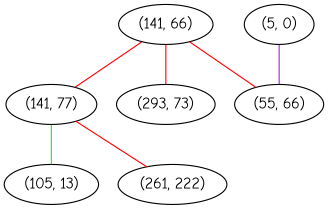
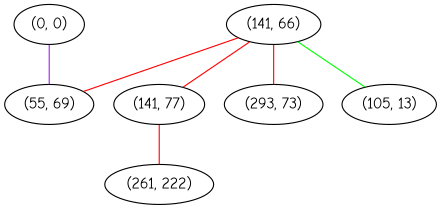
  graph {
    fontname="Comic Neue"
    node [fontname="Comic Neue"]
    edge [color=red fontname="Comic Neue" weight=1]
    n1 [label="(141, 66)"]
    "(141, 77)"
-   "(55, 66)"
+   "(55, 66)" [label="(55, 69)"]
    n4 [label="(293, 73)"]
    "(105, 13)"
    n6 [label="(261, 222)"]
-   "(0, 0)" [label="(5, 0)"]
+   "(0, 0)"
    n1 -- "(141, 77)"
    n1 -- "(55, 66)"
    n1 -- n4
-   "(141, 77)" -- "(105, 13)" [color=green weight=2]
+   n1 -- "(105, 13)" [color=green weight=2]
    "(141, 77)" -- n6
    "(0, 0)" -- "(55, 66)" [color=purple weight=4]
  }
